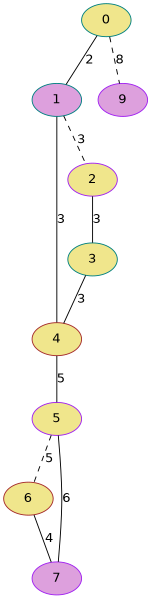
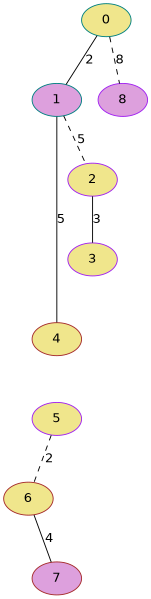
  graph {
    fontname="DejaVu Sans"
    node [color=purple fillcolor=khaki fontname="DejaVu Sans" style=filled weight=1]
    edge [fontname="DejaVu Sans" style=solid]
    0 [color=teal]
    1 [color=teal fillcolor=plum weight=2]
-   8 [fillcolor=plum weight=4 label=9]
+   8 [fillcolor=plum weight=4]
    4 [color=brown]
    2
    5
-   3 [color=teal]
+   3
    6 [color=brown]
-   7 [fillcolor=plum]
+   7 [color=brown fillcolor=plum]
    0 -- 1 [label=2]
    0 -- 8 [label=8 style=dashed]
-   1 -- 4 [label=3]
-   1 -- 2 [label=3 style=dashed]
-   4 -- 5 [label=5]
+   1 -- 4 [label=5]
+   1 -- 2 [label=5 style=dashed]
    2 -- 3 [label=3]
-   5 -- 6 [label=5 style=dashed]
-   5 -- 7 [label=6]
-   3 -- 4 [label=3]
+   5 -- 6 [label=2 style=dashed]
    6 -- 7 [label=4]
  }
